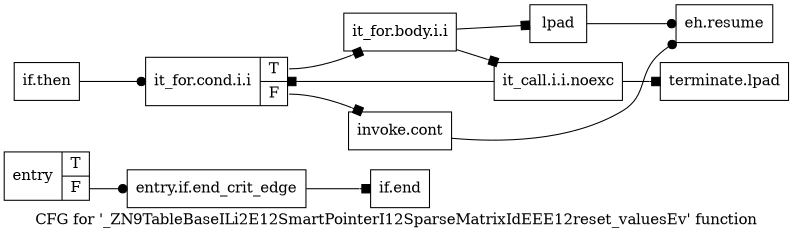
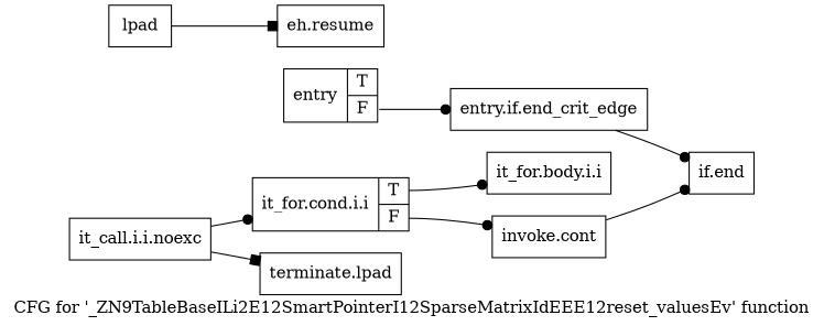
  digraph {
    label="CFG for '_ZN9TableBaseILi2E12SmartPointerI12SparseMatrixIdEEE12reset_valuesEv' function"
    rankdir=LR
    node [shape=record]
    edge [arrowhead=dot]
    n1 [label="{entry|{<s0>T|<s1>F}}"]
    n2 [label="{entry.if.end_crit_edge}"]
-   n3 [label="{if.then}"]
    n4 [label="{it_for.cond.i.i|{<s0>T|<s1>F}}"]
    n5 [label="{if.end}"]
    n6 [label="{it_for.body.i.i}"]
    n7 [label="{invoke.cont}"]
    n8 [label="{it_call.i.i.noexc}"]
    n9 [label="{lpad}"]
    n10 [label="{terminate.lpad}"]
    n11 [label="{eh.resume}"]
    n1 -> n2 [tailport=s1]
-   n2 -> n5 [arrowhead=box]
-   n3 -> n4
-   n4 -> n6 [arrowhead=box tailport=s0]
-   n4 -> n7 [arrowhead=box tailport=s1]
-   n6 -> n8 [arrowhead=box]
-   n6 -> n9 [arrowhead=box]
-   n7 -> n11
-   n8 -> n4 [arrowhead=box]
+   n2 -> n5
+   n4 -> n6 [tailport=s0]
+   n4 -> n7 [tailport=s1]
+   n7 -> n5
+   n8 -> n4
    n8 -> n10 [arrowhead=box]
-   n9 -> n11
+   n9 -> n11 [arrowhead=box]
  }
